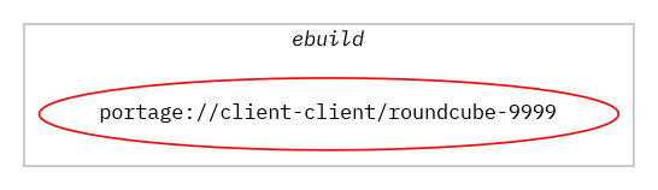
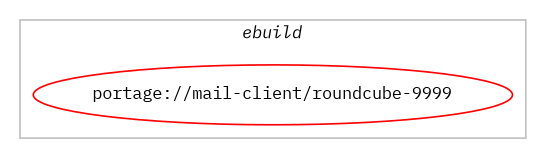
  digraph {
    compound=true
    concentrate=true
    fontname="IBM Plex Mono"
    fontsize=10
    newrank=true
    rankdir=LR
    ranksep=1.5
-   n1 [color=red fontname="IBM Plex Mono" fontsize=10 label="portage://client-client/roundcube-9999" width=4]
+   n1 [color=red fontname="IBM Plex Mono" fontsize=10 label="portage://mail-client/roundcube-9999" width=4]
    subgraph cluster_1 {
      color=gray
      label=<<i>ebuild</i>>
      n1
    }
    subgraph cluster_2 {
      color=gray
      label=<<i>dependencies</i>>
      subgraph cluster_3 {
        color=gray
        fillcolor="#eeeeee"
        label=<<i>compile</i>>
        style=filled
      }
      subgraph cluster_4 {
        color=gray
        fillcolor="#eeeeee"
        label=<<i>compile and run</i>>
        style=filled
      }
      subgraph cluster_5 {
        color=gray
        fillcolor="#eeeeee"
        label=<<i>run</i>>
        style=filled
      }
    }
    subgraph cluster_6 {
      color=gray
      label=<<i>candidates</i>>
      rank=same
    }
  }
